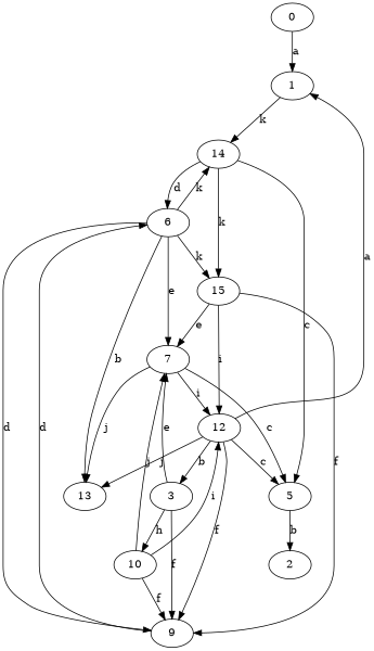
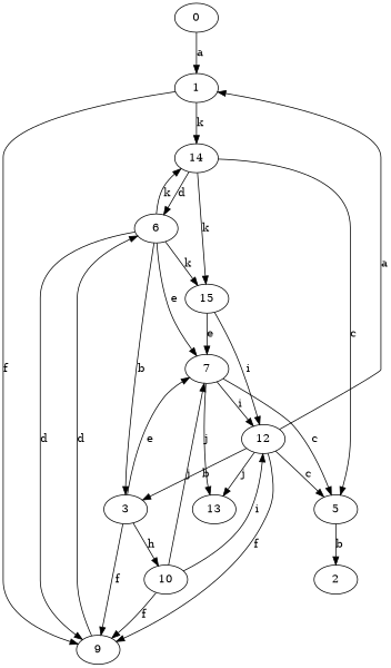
  strict digraph {
    0
    1
    14
    6
    3
    7
    9
    15
    5
    12
    13
    10
    2
    0 -> 1 [label=a]
    1 -> 14 [label=k]
    14 -> 6 [label=d]
    14 -> 15 [label=k]
    14 -> 5 [label=c]
    6 -> 14 [label=k]
-   6 -> 13 [label=b]
+   6 -> 3 [label=b]
    6 -> 7 [label=e]
    6 -> 9 [label=d]
    6 -> 15 [label=k]
    3 -> 7 [label=e]
    3 -> 9 [label=f]
    3 -> 10 [label=h]
    7 -> 5 [label=c]
    7 -> 12 [label=i]
    7 -> 13 [label=j]
    9 -> 6 [label=d]
    15 -> 7 [label=e]
-   15 -> 9 [label=f]
+   1 -> 9 [label=f]
    15 -> 12 [label=i]
    5 -> 2 [label=b]
    12 -> 1 [label=a]
    12 -> 3 [label=b]
    12 -> 9 [label=f]
    12 -> 5 [label=c]
    12 -> 13 [label=j]
    10 -> 7 [label=j]
    10 -> 9 [label=f]
    10 -> 12 [label=i]
  }
